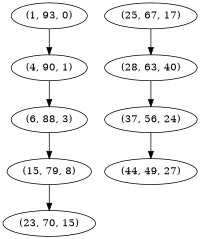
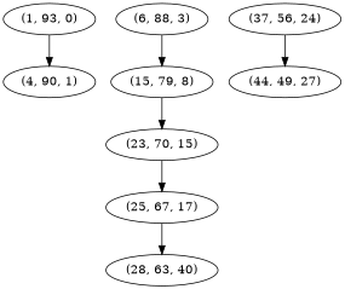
  digraph {
    "(1, 93, 0)"
    "(4, 90, 1)"
    n3 [label="(6, 88, 3)"]
    "(15, 79, 8)"
    "(23, 70, 15)"
    "(25, 67, 17)"
    n7 [label="(28, 63, 40)"]
    "(37, 56, 24)"
    "(44, 49, 27)"
    "(1, 93, 0)" -> "(4, 90, 1)"
-   "(4, 90, 1)" -> n3
    n3 -> "(15, 79, 8)"
    "(15, 79, 8)" -> "(23, 70, 15)"
+   "(23, 70, 15)" -> "(25, 67, 17)"
    "(25, 67, 17)" -> n7
-   n7 -> "(37, 56, 24)"
    "(37, 56, 24)" -> "(44, 49, 27)"
  }
